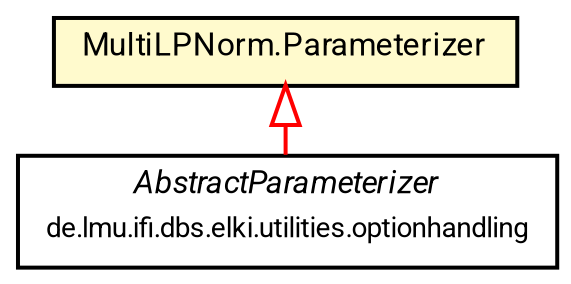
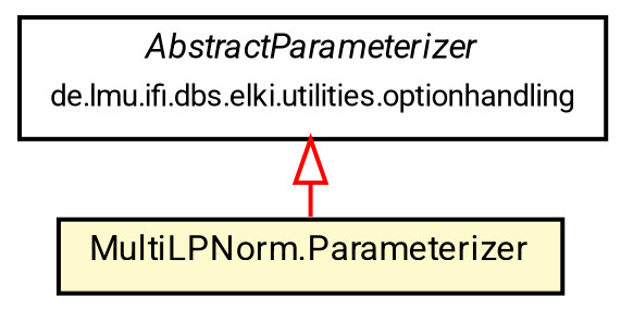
  digraph {
    nodesep=0.15
    rankdir=TB
    ranksep=0.25
    node [fontcolor=black fontname=Roboto fontsize=8 margin=0 shape=plaintext]
    n1 [height=0 label=<<table title="de.lmu.ifi.dbs.elki.utilities.optionhandling.AbstractParameterizer" border="0" cellborder="1" cellspacing="0" cellpadding="2" href="../../de/lmu/ifi/dbs/elki/utilities/optionhandling/AbstractParameterizer.html" target="_parent"> 		<tr><td><table border="0" cellspacing="0" cellpadding="1"> 		<tr><td align="center" balign="center"> <font face="Roboto"><i>AbstractParameterizer</i></font> </td></tr> 		<tr><td align="center" balign="center"> <font face="Roboto" point-size="7.0">de.lmu.ifi.dbs.elki.utilities.optionhandling</font> </td></tr> 		</table></td></tr> 		</table>> width=0]
    n2 [height=0 label=<<table title="tutorial.distancefunction.MultiLPNorm.Parameterizer" border="0" cellborder="1" cellspacing="0" cellpadding="2" bgcolor="lemonChiffon" href="MultiLPNorm.Parameterizer.html" target="_parent"> 		<tr><td><table border="0" cellspacing="0" cellpadding="1"> 		<tr><td align="center" balign="center"> <font face="Roboto">MultiLPNorm.Parameterizer</font> </td></tr> 		</table></td></tr> 		</table>> width=0]
-   n2 -> n1 [arrowtail=empty color=red dir=back fontname=Roboto fontsize=7 labelfontname=Roboto labelfontsize=7 weight=10]
+   n1 -> n2 [arrowtail=empty color=red dir=back fontname=Roboto fontsize=7 labelfontname=Roboto labelfontsize=7 weight=10]
  }
